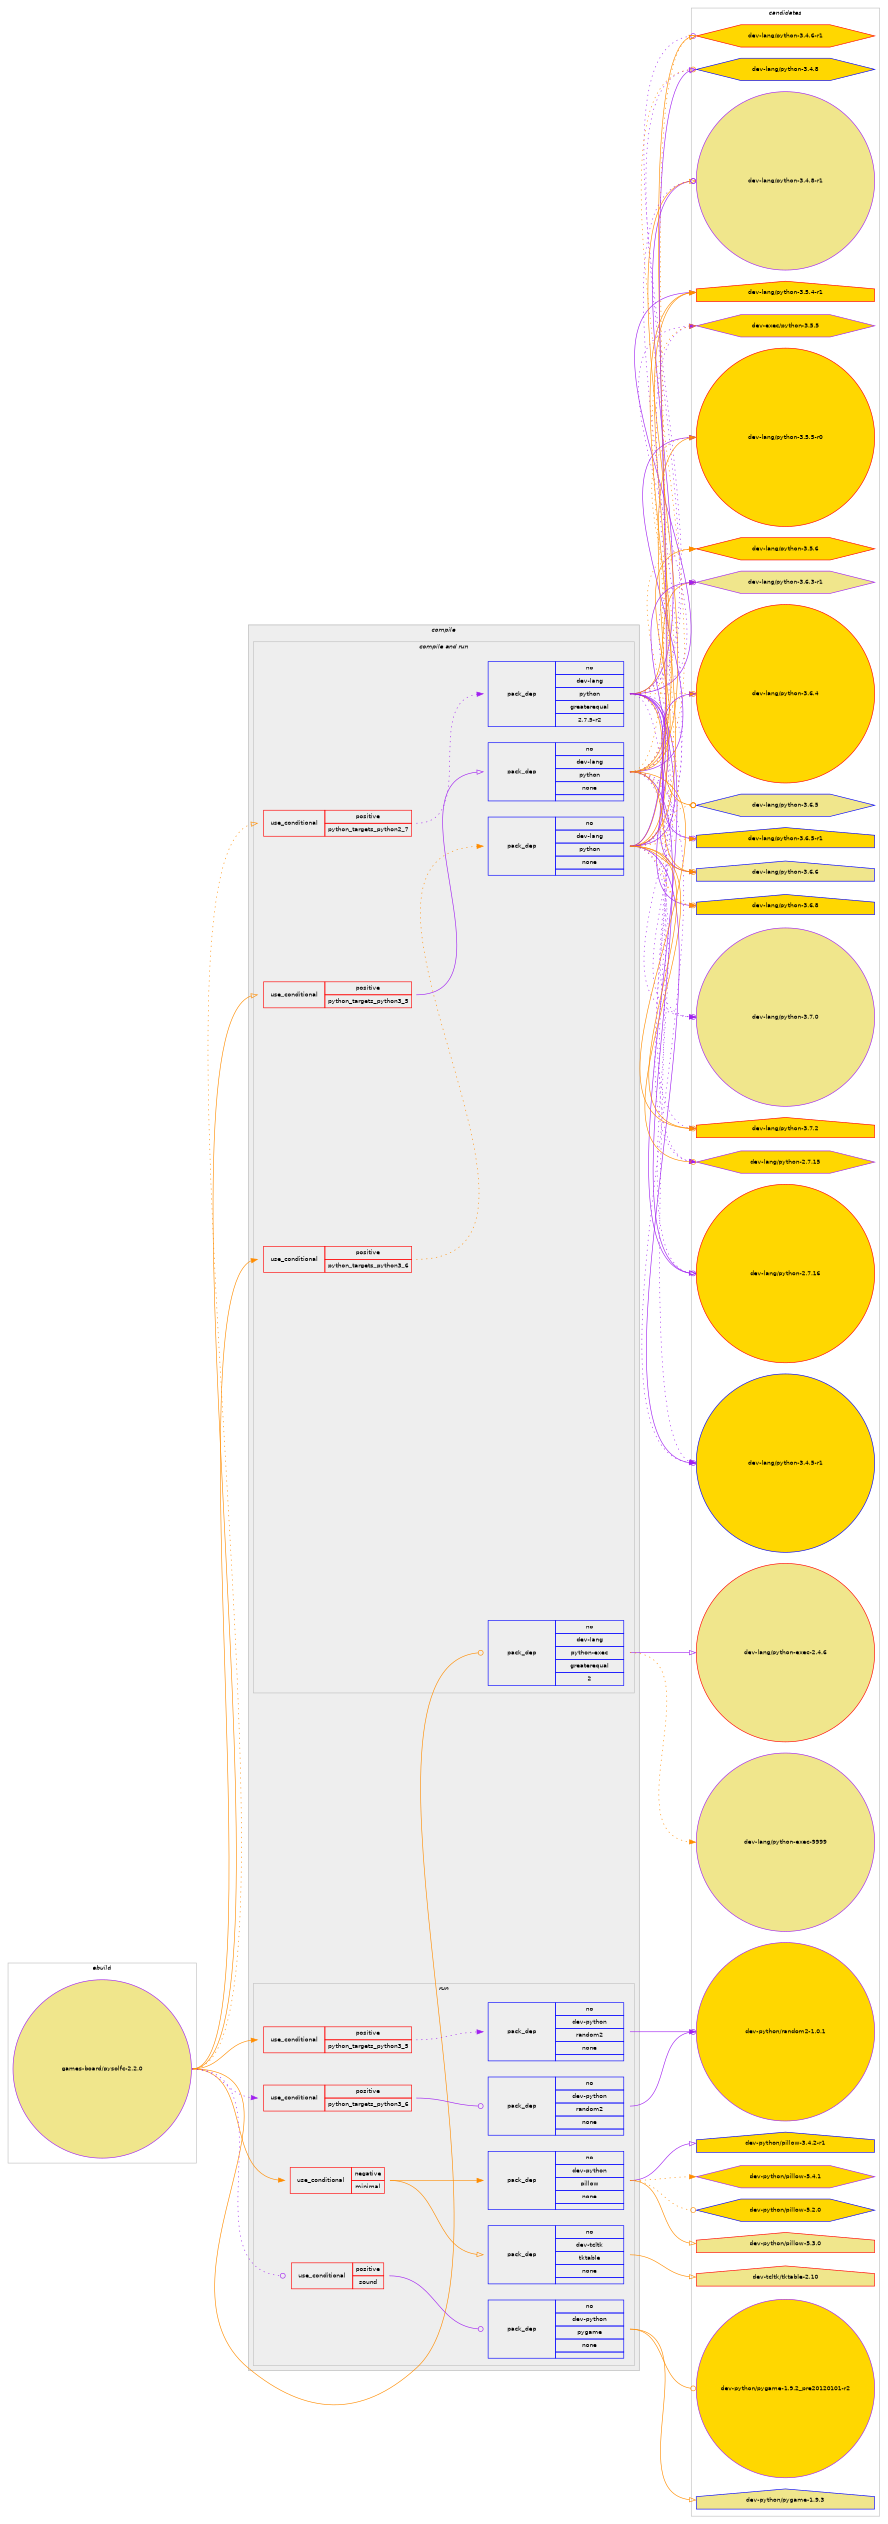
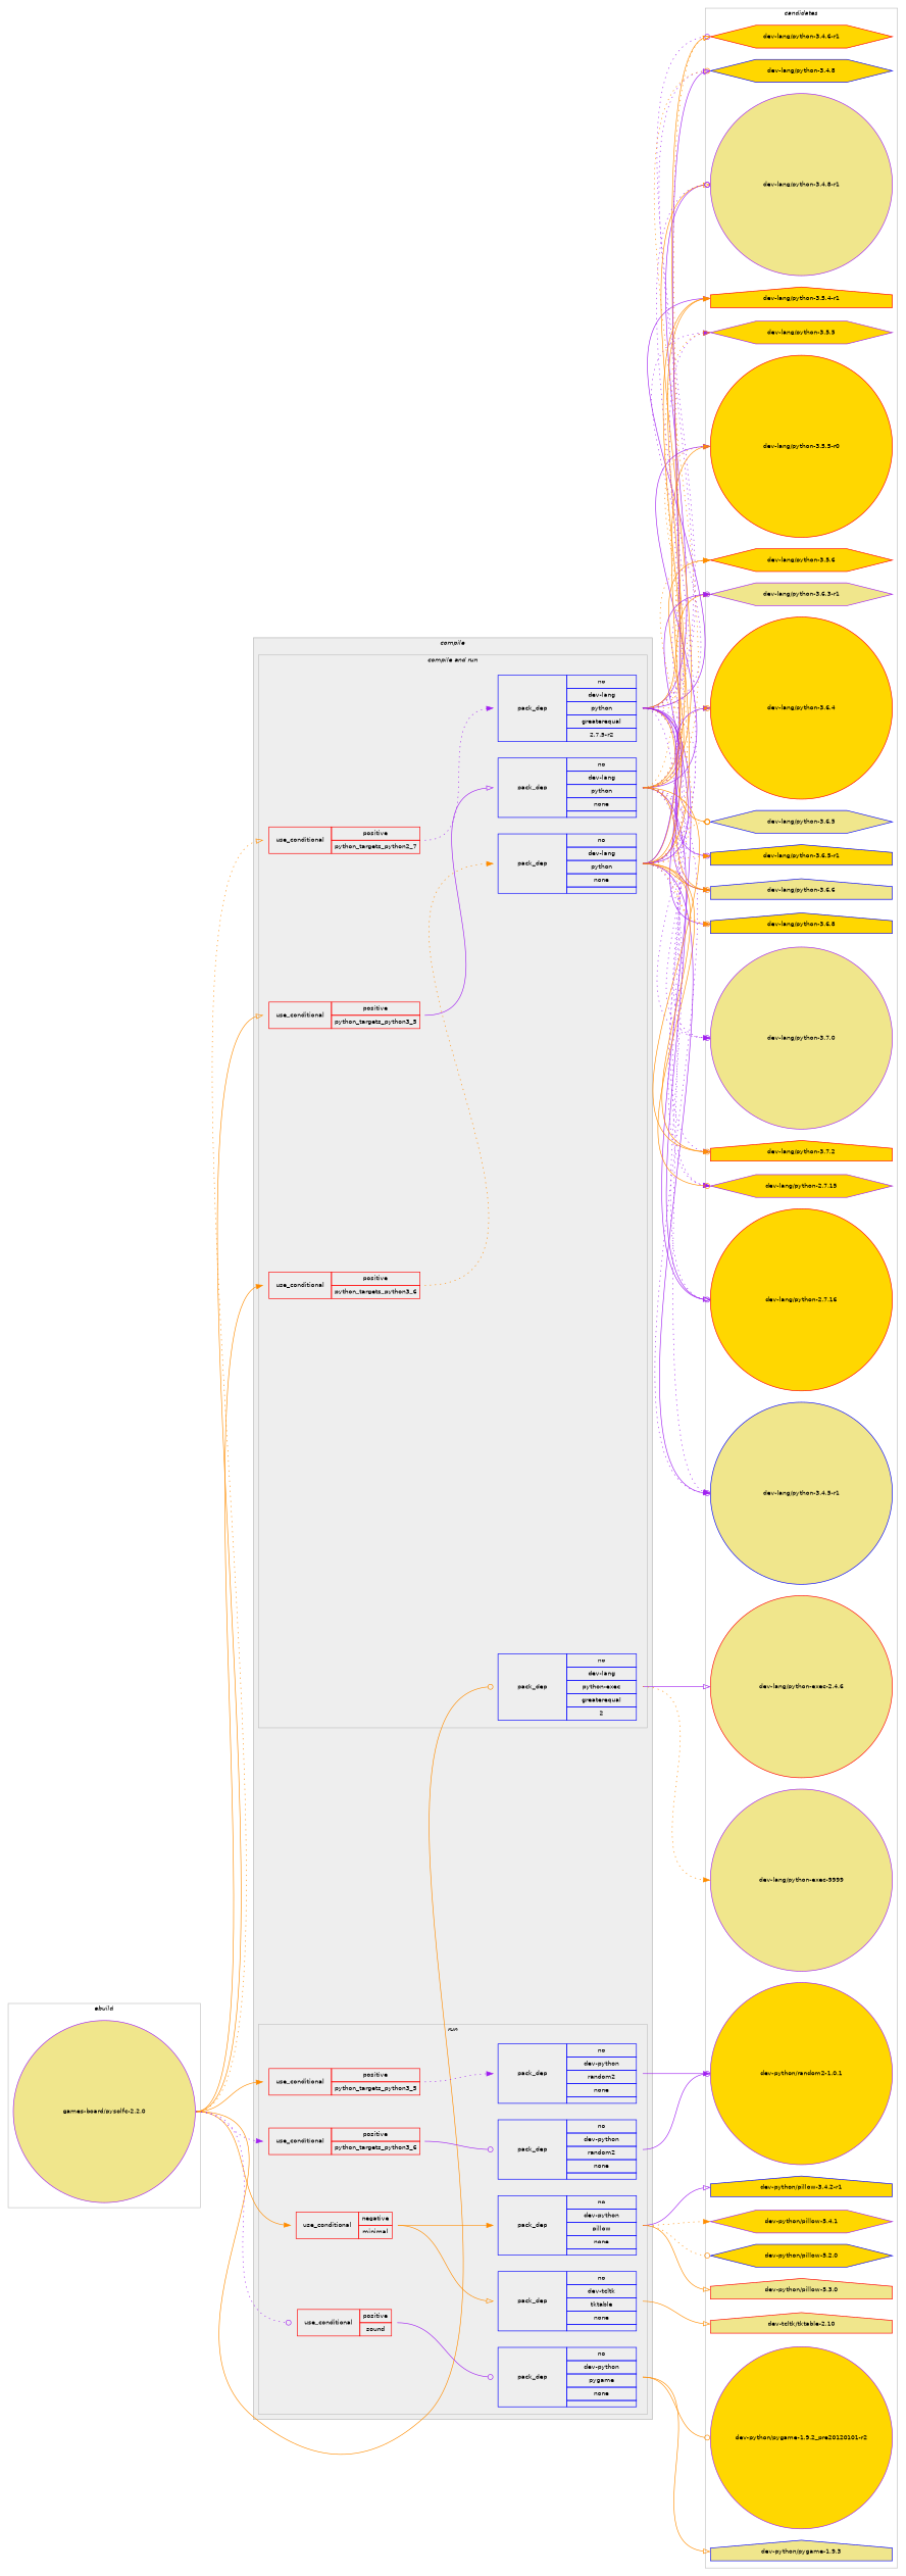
  digraph {
    compound=true
    concentrate=true
    fontname=Helvetica
    fontsize=10
    newrank=true
    rankdir=LR
    ranksep=1.5
    node [color=blue fillcolor=gold fontname=Helvetica fontsize=10 shape=none style=filled]
    edge [arrowhead=normal color=darkorange headport=w style=solid tailport=e weight=100]
    n1 [color=purple fillcolor=khaki label="games-board/pysolfc-2.2.0" shape=circle width=4]
    n2 [label=<<TABLE BORDER="0" CELLBORDER="1" CELLSPACING="0" CELLPADDING="4" WIDTH="220"><TR><TD ROWSPAN="6" CELLPADDING="30">pack_dep</TD></TR><TR><TD WIDTH="110">no</TD></TR><TR><TD>dev-lang</TD></TR><TR><TD>python</TD></TR><TR><TD>greaterequal</TD></TR><TR><TD>2.7.5-r2</TD></TR></TABLE>> fillcolor="" style=""]
    n3 [color=red label=<<TABLE BORDER="0" CELLBORDER="1" CELLSPACING="0" CELLPADDING="4"><TR><TD ROWSPAN="3" CELLPADDING="10">use_conditional</TD></TR><TR><TD>positive</TD></TR><TR><TD>python_targets_python2_7</TD></TR></TABLE>> fillcolor="" style=""]
    n4 [label=<<TABLE BORDER="0" CELLBORDER="1" CELLSPACING="0" CELLPADDING="4" WIDTH="220"><TR><TD ROWSPAN="6" CELLPADDING="30">pack_dep</TD></TR><TR><TD WIDTH="110">no</TD></TR><TR><TD>dev-lang</TD></TR><TR><TD>python</TD></TR><TR><TD>none</TD></TR><TR><TD></TD></TR></TABLE>> fillcolor="" style=""]
    n5 [color=red label=<<TABLE BORDER="0" CELLBORDER="1" CELLSPACING="0" CELLPADDING="4"><TR><TD ROWSPAN="3" CELLPADDING="10">use_conditional</TD></TR><TR><TD>positive</TD></TR><TR><TD>python_targets_python3_5</TD></TR></TABLE>> fillcolor="" style=""]
    n6 [label=<<TABLE BORDER="0" CELLBORDER="1" CELLSPACING="0" CELLPADDING="4" WIDTH="220"><TR><TD ROWSPAN="6" CELLPADDING="30">pack_dep</TD></TR><TR><TD WIDTH="110">no</TD></TR><TR><TD>dev-lang</TD></TR><TR><TD>python</TD></TR><TR><TD>none</TD></TR><TR><TD></TD></TR></TABLE>> fillcolor="" style=""]
    n7 [color=red label=<<TABLE BORDER="0" CELLBORDER="1" CELLSPACING="0" CELLPADDING="4"><TR><TD ROWSPAN="3" CELLPADDING="10">use_conditional</TD></TR><TR><TD>positive</TD></TR><TR><TD>python_targets_python3_6</TD></TR></TABLE>> fillcolor="" style=""]
    n8 [label=<<TABLE BORDER="0" CELLBORDER="1" CELLSPACING="0" CELLPADDING="4" WIDTH="220"><TR><TD ROWSPAN="6" CELLPADDING="30">pack_dep</TD></TR><TR><TD WIDTH="110">no</TD></TR><TR><TD>dev-lang</TD></TR><TR><TD>python-exec</TD></TR><TR><TD>greaterequal</TD></TR><TR><TD>2</TD></TR></TABLE>> fillcolor="" style=""]
    n9 [label=<<TABLE BORDER="0" CELLBORDER="1" CELLSPACING="0" CELLPADDING="4" WIDTH="220"><TR><TD ROWSPAN="6" CELLPADDING="30">pack_dep</TD></TR><TR><TD WIDTH="110">no</TD></TR><TR><TD>dev-python</TD></TR><TR><TD>random2</TD></TR><TR><TD>none</TD></TR><TR><TD></TD></TR></TABLE>> fillcolor="" style=""]
    n10 [color=red label=<<TABLE BORDER="0" CELLBORDER="1" CELLSPACING="0" CELLPADDING="4"><TR><TD ROWSPAN="3" CELLPADDING="10">use_conditional</TD></TR><TR><TD>positive</TD></TR><TR><TD>python_targets_python3_5</TD></TR></TABLE>> fillcolor="" style=""]
    n11 [label=<<TABLE BORDER="0" CELLBORDER="1" CELLSPACING="0" CELLPADDING="4" WIDTH="220"><TR><TD ROWSPAN="6" CELLPADDING="30">pack_dep</TD></TR><TR><TD WIDTH="110">no</TD></TR><TR><TD>dev-python</TD></TR><TR><TD>pillow</TD></TR><TR><TD>none</TD></TR><TR><TD></TD></TR></TABLE>> fillcolor="" style=""]
    n12 [label=<<TABLE BORDER="0" CELLBORDER="1" CELLSPACING="0" CELLPADDING="4" WIDTH="220"><TR><TD ROWSPAN="6" CELLPADDING="30">pack_dep</TD></TR><TR><TD WIDTH="110">no</TD></TR><TR><TD>dev-tcltk</TD></TR><TR><TD>tktable</TD></TR><TR><TD>none</TD></TR><TR><TD></TD></TR></TABLE>> fillcolor="" style=""]
    n13 [color=red label=<<TABLE BORDER="0" CELLBORDER="1" CELLSPACING="0" CELLPADDING="4"><TR><TD ROWSPAN="3" CELLPADDING="10">use_conditional</TD></TR><TR><TD>negative</TD></TR><TR><TD>minimal</TD></TR></TABLE>> fillcolor="" style=""]
    n14 [label=<<TABLE BORDER="0" CELLBORDER="1" CELLSPACING="0" CELLPADDING="4" WIDTH="220"><TR><TD ROWSPAN="6" CELLPADDING="30">pack_dep</TD></TR><TR><TD WIDTH="110">no</TD></TR><TR><TD>dev-python</TD></TR><TR><TD>random2</TD></TR><TR><TD>none</TD></TR><TR><TD></TD></TR></TABLE>> fillcolor="" style=""]
    n15 [color=red label=<<TABLE BORDER="0" CELLBORDER="1" CELLSPACING="0" CELLPADDING="4"><TR><TD ROWSPAN="3" CELLPADDING="10">use_conditional</TD></TR><TR><TD>positive</TD></TR><TR><TD>python_targets_python3_6</TD></TR></TABLE>> fillcolor="" style=""]
    n16 [label=<<TABLE BORDER="0" CELLBORDER="1" CELLSPACING="0" CELLPADDING="4" WIDTH="220"><TR><TD ROWSPAN="6" CELLPADDING="30">pack_dep</TD></TR><TR><TD WIDTH="110">no</TD></TR><TR><TD>dev-python</TD></TR><TR><TD>pygame</TD></TR><TR><TD>none</TD></TR><TR><TD></TD></TR></TABLE>> fillcolor="" style=""]
    n17 [color=red label=<<TABLE BORDER="0" CELLBORDER="1" CELLSPACING="0" CELLPADDING="4"><TR><TD ROWSPAN="3" CELLPADDING="10">use_conditional</TD></TR><TR><TD>positive</TD></TR><TR><TD>sound</TD></TR></TABLE>> fillcolor="" style=""]
    n18 [color=purple label="dev-lang/python-2.7.15" shape=hexagon width=4]
    n19 [color=red label="dev-lang/python-2.7.16" shape=circle width=4]
-   n20 [label="dev-lang/python-3.4.5-r1" shape=circle width=4]
+   n20 [fillcolor=khaki label="dev-lang/python-3.4.5-r1" shape=circle width=4]
    n21 [color=red label="dev-lang/python-3.4.6-r1" shape=hexagon width=4]
    n22 [label="dev-lang/python-3.4.8" shape=hexagon width=4]
    n23 [color=purple fillcolor=khaki label="dev-lang/python-3.4.8-r1" shape=circle width=4]
    n24 [color=red label="dev-lang/python-3.5.4-r1" shape=house width=4]
-   n25 [color=purple label="dev-exec/python-3.5.5" shape=hexagon width=4]
+   n25 [color=purple label="dev-lang/python-3.5.5" shape=hexagon width=4]
    n26 [color=red label="dev-lang/python-3.5.5-r0" shape=circle width=4]
    n27 [color=red label="dev-lang/python-3.5.6" shape=hexagon width=4]
    n28 [color=purple fillcolor=khaki label="dev-lang/python-3.6.3-r1" shape=hexagon width=4]
    n29 [color=red label="dev-lang/python-3.6.4" shape=circle width=4]
    n30 [fillcolor=khaki label="dev-lang/python-3.6.5" shape=hexagon width=4]
    n31 [label="dev-lang/python-3.6.5-r1" shape=house width=4]
    n32 [fillcolor=khaki label="dev-lang/python-3.6.6" shape=house width=4]
    n33 [label="dev-lang/python-3.6.8" shape=house width=4]
    n34 [color=purple fillcolor=khaki label="dev-lang/python-3.7.0" shape=circle width=4]
    n35 [color=red label="dev-lang/python-3.7.2" shape=house width=4]
    n36 [color=red fillcolor=khaki label="dev-lang/python-exec-2.4.6" shape=circle width=4]
    n37 [color=purple fillcolor=khaki label="dev-lang/python-exec-9999" shape=circle width=4]
    n38 [label="dev-python/pillow-3.4.2-r1" shape=house width=4]
    n39 [label="dev-python/pillow-5.2.0" shape=hexagon width=4]
    n40 [color=red fillcolor=khaki label="dev-python/pillow-5.3.0" shape=house width=4]
    n41 [color=purple label="dev-python/pillow-5.4.1" shape=hexagon width=4]
    n42 [color=red fillcolor=khaki label="dev-tcltk/tktable-2.10" shape=house width=4]
    n43 [color=purple label="dev-python/random2-1.0.1" shape=circle width=4]
    n44 [color=purple label="dev-python/pygame-1.9.2_pre20120101-r2" shape=circle width=4]
    n45 [fillcolor=khaki label="dev-python/pygame-1.9.3" shape=house width=4]
    subgraph cluster_1 {
      color=gray
      label=<<i>dependencies</i>>
      subgraph cluster_2 {
        color=gray
        fillcolor="#eeeeee"
        label=<<i>compile</i>>
        style=filled
      }
      subgraph cluster_3 {
        color=gray
        fillcolor="#eeeeee"
        label=<<i>compile and run</i>>
        style=filled
        subgraph sub_4 {
          color=gray
          fillcolor="#eeeeee"
          label=<<i>compile and run</i>>
          style=filled
          n3
          subgraph sub_5 {
            color=gray
            fillcolor="#eeeeee"
            label=<<i>compile and run</i>>
            style=filled
            n2
          }
        }
        subgraph sub_6 {
          color=gray
          fillcolor="#eeeeee"
          label=<<i>compile and run</i>>
          style=filled
          n5
          subgraph sub_7 {
            color=gray
            fillcolor="#eeeeee"
            label=<<i>compile and run</i>>
            style=filled
            n4
          }
        }
        subgraph sub_8 {
          color=gray
          fillcolor="#eeeeee"
          label=<<i>compile and run</i>>
          style=filled
          n7
          subgraph sub_9 {
            color=gray
            fillcolor="#eeeeee"
            label=<<i>compile and run</i>>
            style=filled
            n6
          }
        }
        subgraph sub_10 {
          color=gray
          fillcolor="#eeeeee"
          label=<<i>compile and run</i>>
          style=filled
          n8
        }
      }
      subgraph cluster_11 {
        color=gray
        fillcolor="#eeeeee"
        label=<<i>run</i>>
        style=filled
        subgraph sub_12 {
          color=gray
          fillcolor="#eeeeee"
          label=<<i>run</i>>
          style=filled
          n10
          subgraph sub_13 {
            color=gray
            fillcolor="#eeeeee"
            label=<<i>run</i>>
            style=filled
            n9
          }
        }
        subgraph sub_14 {
          color=gray
          fillcolor="#eeeeee"
          label=<<i>run</i>>
          style=filled
          n13
          subgraph sub_15 {
            color=gray
            fillcolor="#eeeeee"
            label=<<i>run</i>>
            style=filled
            n11
          }
          subgraph sub_16 {
            color=gray
            fillcolor="#eeeeee"
            label=<<i>run</i>>
            style=filled
            n12
          }
        }
        subgraph sub_17 {
          color=gray
          fillcolor="#eeeeee"
          label=<<i>run</i>>
          style=filled
          n15
          subgraph sub_18 {
            color=gray
            fillcolor="#eeeeee"
            label=<<i>run</i>>
            style=filled
            n14
          }
        }
        subgraph sub_19 {
          color=gray
          fillcolor="#eeeeee"
          label=<<i>run</i>>
          style=filled
          n17
          subgraph sub_20 {
            color=gray
            fillcolor="#eeeeee"
            label=<<i>run</i>>
            style=filled
            n16
          }
        }
      }
    }
    subgraph cluster_21 {
      color=gray
      label=<<i>ebuild</i>>
      rank=same
      n1
    }
    subgraph cluster_22 {
      color=gray
      label=<<i>candidates</i>>
      rank=same
      subgraph sub_23 {
        color=black
        label=<<i>candidates</i>>
        nodesep=1
        rank=same
        n18
        n19
        n20
        n21
        n22
        n23
        n24
        n25
        n26
        n27
        n28
        n29
        n30
        n31
        n32
        n33
        n34
        n35
      }
      subgraph sub_24 {
        color=black
        label=<<i>candidates</i>>
        nodesep=1
        rank=same
        n18
        n19
        n20
        n21
        n22
        n23
        n24
        n25
        n26
        n27
        n28
        n29
        n30
        n31
        n32
        n33
        n34
        n35
      }
      subgraph sub_25 {
        color=black
        label=<<i>candidates</i>>
        nodesep=1
        rank=same
        n18
        n19
        n20
        n21
        n22
        n23
        n24
        n25
        n26
        n27
        n28
        n29
        n30
        n31
        n32
        n33
        n34
        n35
      }
      subgraph sub_26 {
        color=black
        label=<<i>candidates</i>>
        nodesep=1
        rank=same
        n36
        n37
      }
      subgraph sub_27 {
        color=black
        label=<<i>candidates</i>>
        nodesep=1
        rank=same
        n38
        n39
        n40
        n41
      }
      subgraph sub_28 {
        color=black
        label=<<i>candidates</i>>
        nodesep=1
        rank=same
        n42
      }
      subgraph sub_29 {
        color=black
        label=<<i>candidates</i>>
        nodesep=1
        rank=same
        n43
      }
      subgraph sub_30 {
        color=black
        label=<<i>candidates</i>>
        nodesep=1
        rank=same
        n43
      }
      subgraph sub_31 {
        color=black
        label=<<i>candidates</i>>
        nodesep=1
        rank=same
        n44
        n45
      }
    }
    n1 -> n3 [arrowhead=onormal style=dotted weight=20]
    n1 -> n5 [arrowhead=onormal weight=20]
    n1 -> n7 [weight=20]
    n1 -> n8 [arrowhead=odot weight=20]
    n1 -> n10 [weight=20]
    n1 -> n13 [weight=20]
    n1 -> n15 [color=purple style=dotted weight=20]
    n1 -> n17 [arrowhead=odot color=purple style=dotted weight=20]
    n2 -> n18 [color=purple style=dotted]
    n2 -> n19 [arrowhead=odot color=purple]
    n2 -> n20 [color=purple style=dotted]
    n2 -> n21 [arrowhead=odot color=purple style=dotted]
    n2 -> n22 [arrowhead=onormal color=purple style=dotted]
    n2 -> n23 [arrowhead=odot color=purple]
    n2 -> n24 [arrowhead=onormal color=purple]
    n2 -> n25 [color=purple style=dotted]
    n2 -> n26 [style=dotted]
    n2 -> n27 [arrowhead=onormal style=dotted]
    n2 -> n28
    n2 -> n29 [style=dotted]
    n2 -> n30 [arrowhead=odot]
    n2 -> n31 [arrowhead=onormal color=purple]
    n2 -> n32 [color=purple]
    n2 -> n33 [arrowhead=onormal color=purple]
    n2 -> n34 [color=purple style=dotted]
    n2 -> n35 [color=purple style=dotted]
    n3 -> n2 [color=purple style=dotted weight=20]
    n4 -> n18 [color=purple style=dotted]
    n4 -> n19 [arrowhead=onormal color=purple]
    n4 -> n20 [arrowhead=odot color=purple style=dotted]
    n4 -> n21 [arrowhead=onormal style=dotted]
    n4 -> n22 [arrowhead=odot style=dotted]
    n4 -> n23 [arrowhead=onormal]
    n4 -> n24
    n4 -> n25 [arrowhead=onormal color=purple style=dotted]
    n4 -> n26 [arrowhead=onormal color=purple]
    n4 -> n27
    n4 -> n28 [arrowhead=odot color=purple style=dotted]
    n4 -> n29 [arrowhead=odot style=dotted]
    n4 -> n30 [arrowhead=odot style=dotted]
    n4 -> n31 [arrowhead=odot color=purple style=dotted]
    n4 -> n32
    n4 -> n33 [style=dotted]
    n4 -> n34 [arrowhead=odot color=purple style=dotted]
    n4 -> n35
    n5 -> n4 [arrowhead=onormal color=purple weight=20]
    n6 -> n18 [arrowhead=odot]
    n6 -> n19 [arrowhead=onormal color=purple style=dotted]
    n6 -> n20 [color=purple]
    n6 -> n21 [arrowhead=onormal]
    n6 -> n22 [arrowhead=onormal color=purple]
    n6 -> n23 [arrowhead=odot color=purple style=dotted]
    n6 -> n24 [arrowhead=onormal]
    n6 -> n25 [arrowhead=onormal style=dotted]
    n6 -> n26 [arrowhead=onormal]
    n6 -> n27 [style=dotted]
    n6 -> n28 [color=purple]
    n6 -> n29 [arrowhead=onormal color=purple]
    n6 -> n30 [arrowhead=odot style=dotted]
    n6 -> n31 [style=dotted]
    n6 -> n32 [arrowhead=odot]
    n6 -> n33 [arrowhead=odot style=dotted]
    n6 -> n34 [arrowhead=onormal color=purple style=dotted]
    n6 -> n35 [arrowhead=odot]
    n7 -> n6 [style=dotted weight=20]
    n8 -> n36 [arrowhead=onormal color=purple]
    n8 -> n37 [style=dotted]
    n9 -> n43 [color=purple]
    n10 -> n9 [color=purple style=dotted weight=20]
    n11 -> n38 [arrowhead=onormal color=purple]
    n11 -> n39 [arrowhead=odot style=dotted]
    n11 -> n40 [arrowhead=onormal]
    n11 -> n41 [style=dotted]
    n12 -> n42 [arrowhead=onormal]
    n13 -> n11 [weight=20]
    n13 -> n12 [arrowhead=onormal weight=20]
    n14 -> n43 [arrowhead=odot color=purple]
    n15 -> n14 [arrowhead=odot color=purple weight=20]
    n16 -> n44 [arrowhead=odot]
    n16 -> n45 [arrowhead=onormal]
    n17 -> n16 [arrowhead=odot color=purple weight=20]
  }
